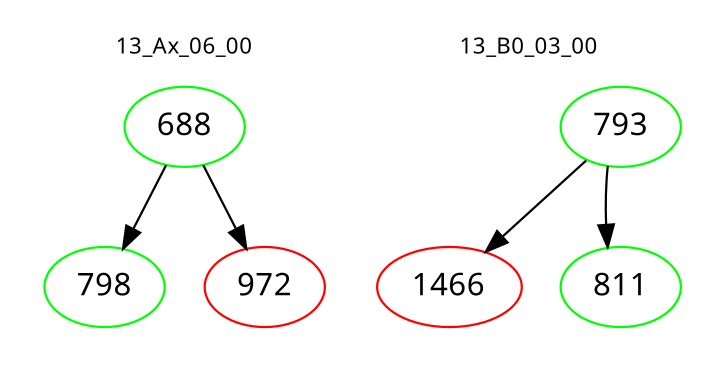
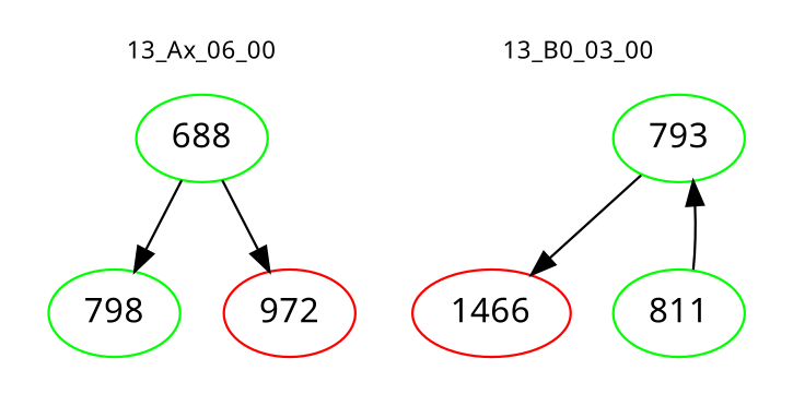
  digraph {
    fontname="Noto Sans"
    node [color=green fontname="Noto Sans"]
    edge [color=black fontname="Noto Sans"]
    n1 [label=688]
    n2 [label=798]
    n3 [color=red label=972]
    n4 [label=793]
    n5 [color=red label=1466]
    n6 [label=811]
    subgraph cluster_1 {
      color=white
      fontsize=10
      label="13_Ax_06_00"
      n1
      n2
      n3
    }
    subgraph cluster_2 {
      color=white
      fontsize=10
      label="13_B0_03_00"
      n4
      n5
      n6
    }
    n1 -> n2
    n1 -> n3
    n4 -> n5
-   n4 -> n6
+   n6 -> n4
  }
